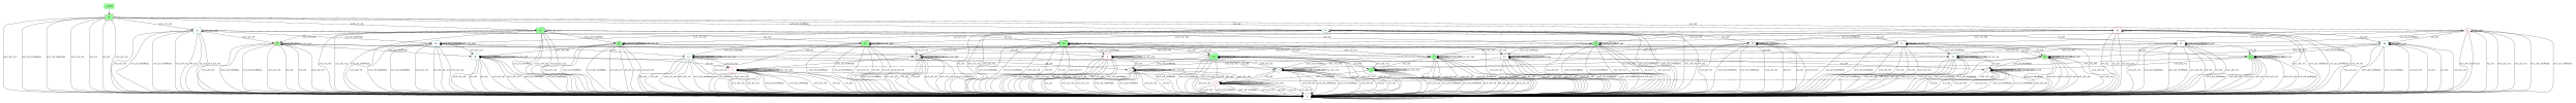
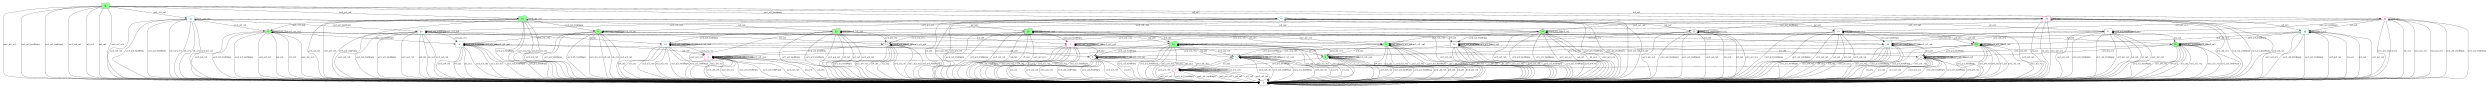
  digraph {
    fontname="IBM Plex Sans"
    node [color=black fillcolor=white fontname="IBM Plex Sans" shape=folder style=filled]
    edge [fontname="IBM Plex Sans"]
    n1 [label=0]
    n2 [color=deeppink label=1 shape=diamond]
    n3 [color=teal fillcolor=palegreen label=2 shape=diamond]
    n4 [color=deeppink label=3]
    n5 [label=4 shape=diamond]
    n6 [color=teal label=5 shape=diamond]
    n7 [label=6 shape=diamond]
    n8 [color=teal fillcolor=palegreen label=7 shape=diamond]
    n9 [color=teal label=8]
    n10 [color=deeppink label=9]
    n11 [color=teal label=10]
    n12 [label=11 shape=diamond]
    n13 [color=teal label=12]
    n14 [label=13]
    n15 [color=teal fillcolor=palegreen label=14]
    n16 [color=deeppink fillcolor=palegreen label=15 shape=diamond]
    n17 [fillcolor=palegreen label=16 shape=diamond]
    n18 [color=deeppink fillcolor=palegreen label=17 shape=diamond]
    n19 [fillcolor=palegreen label=18]
    n20 [label=19]
    n21 [color=teal label=20]
    n22 [fillcolor=palegreen label=21 shape=diamond]
    n23 [label=22]
    n24 [color=deeppink fillcolor=palegreen label=23]
    n25 [fillcolor=palegreen label=24 shape=diamond]
    n26 [label=25 shape=diamond]
    n27 [color=teal label=26]
    n28 [color=teal fillcolor=palegreen label=57]
    n29 [color=teal label=28]
    n30 [color=teal label=29 shape=diamond]
    n31 [color=deeppink label=30]
    n32 [color=deeppink fillcolor=palegreen label=31]
    n33 [color=deeppink label=32 shape=diamond]
-   __start0 [color=deeppink fillcolor=palegreen shape=none]
    n1 -> n1 [label=usr2_ai2_VoidReply]
    n1 -> n1 [label=ai2_ce3]
    n1 -> n1 [label=usr2_ai3_re1]
    n1 -> n1 [label=usr2_ai3_VoidReply]
    n1 -> n1 [label=usr1_ai1_VoidReply]
    n1 -> n1 [label=usr2_ai4_re1]
    n1 -> n1 [label=usr3_ai1_re1]
    n1 -> n1 [label=ai4_ce1]
    n1 -> n1 [label=ai3_ce2]
    n1 -> n1 [label=usr1_ni1_ne1]
    n1 -> n1 [label=ai1_ce1]
    n1 -> n1 [label=usr2_ai2_re1]
    n2 -> n1 [label=usr2_ai3_re1]
    n2 -> n1 [label=usr2_ai3_VoidReply]
    n2 -> n1 [label=usr1_ai1_VoidReply]
    n2 -> n1 [label=usr2_ai4_re1]
    n2 -> n1 [label=ai4_ce1]
    n2 -> n1 [label=ai1_ce1]
    n2 -> n1 [label=usr2_ai2_re1]
    n2 -> n2 [label=usr2_ai2_VoidReply]
    n2 -> n2 [label=ai2_ce3]
    n2 -> n2 [label=usr3_ai1_re1]
    n2 -> n2 [label=ai3_ce2]
    n2 -> n2 [label=usr1_ni1_ne1]
    n3 -> n1 [label=usr2_ai3_re1]
    n3 -> n1 [label=usr2_ai3_VoidReply]
    n3 -> n1 [label=usr1_ai1_VoidReply]
    n3 -> n1 [label=usr2_ai4_re1]
    n3 -> n1 [label=ai4_ce1]
    n3 -> n1 [label=ai1_ce1]
    n3 -> n1 [label=usr2_ai2_re1]
    n3 -> n2 [label=usr2_ai2_VoidReply]
    n3 -> n3 [label=ai2_ce3]
    n3 -> n3 [label=usr3_ai1_re1]
    n3 -> n3 [label=ai3_ce2]
    n3 -> n3 [label=usr1_ni1_ne1]
    n4 -> n1 [label=usr2_ai3_re1]
    n4 -> n1 [label=usr2_ai3_VoidReply]
    n4 -> n1 [label=usr1_ai1_VoidReply]
    n4 -> n1 [label=usr2_ai4_re1]
    n4 -> n1 [label=ai4_ce1]
    n4 -> n1 [label=ai1_ce1]
    n4 -> n1 [label=usr2_ai2_re1]
    n4 -> n2 [label=ai2_ce3]
    n4 -> n4 [label=usr2_ai2_VoidReply]
    n4 -> n4 [label=usr3_ai1_re1]
    n4 -> n4 [label=ai3_ce2]
    n4 -> n4 [label=usr1_ni1_ne1]
    n5 -> n1 [label=usr2_ai3_re1]
    n5 -> n1 [label=usr2_ai3_VoidReply]
    n5 -> n1 [label=usr1_ai1_VoidReply]
    n5 -> n1 [label=usr2_ai4_re1]
    n5 -> n1 [label=ai4_ce1]
    n5 -> n1 [label=ai1_ce1]
    n5 -> n1 [label=usr2_ai2_re1]
    n5 -> n2 [label=usr3_ai1_re1]
    n5 -> n5 [label=usr2_ai2_VoidReply]
    n5 -> n5 [label=ai2_ce3]
    n5 -> n5 [label=ai3_ce2]
    n5 -> n5 [label=usr1_ni1_ne1]
    n6 -> n1 [label=usr2_ai3_re1]
    n6 -> n1 [label=usr2_ai3_VoidReply]
    n6 -> n1 [label=usr1_ai1_VoidReply]
    n6 -> n1 [label=usr2_ai4_re1]
    n6 -> n1 [label=ai4_ce1]
    n6 -> n1 [label=ai1_ce1]
    n6 -> n1 [label=usr2_ai2_re1]
    n6 -> n2 [label=ai3_ce2]
    n6 -> n6 [label=usr2_ai2_VoidReply]
    n6 -> n6 [label=ai2_ce3]
    n6 -> n6 [label=usr3_ai1_re1]
    n6 -> n6 [label=usr1_ni1_ne1]
    n7 -> n1 [label=usr2_ai3_re1]
    n7 -> n1 [label=usr2_ai3_VoidReply]
    n7 -> n1 [label=usr1_ai1_VoidReply]
    n7 -> n1 [label=usr2_ai4_re1]
    n7 -> n1 [label=ai4_ce1]
    n7 -> n1 [label=ai1_ce1]
    n7 -> n1 [label=usr2_ai2_re1]
    n7 -> n2 [label=usr1_ni1_ne1]
    n7 -> n7 [label=usr2_ai2_VoidReply]
    n7 -> n7 [label=ai2_ce3]
    n7 -> n7 [label=usr3_ai1_re1]
    n7 -> n7 [label=ai3_ce2]
    n8 -> n1 [label=usr2_ai3_re1]
    n8 -> n1 [label=usr2_ai3_VoidReply]
    n8 -> n1 [label=usr1_ai1_VoidReply]
    n8 -> n1 [label=usr2_ai4_re1]
    n8 -> n1 [label=ai4_ce1]
    n8 -> n1 [label=ai1_ce1]
    n8 -> n1 [label=usr2_ai2_re1]
    n8 -> n3 [label=ai3_ce2]
    n8 -> n6 [label=usr2_ai2_VoidReply]
    n8 -> n8 [label=ai2_ce3]
    n8 -> n8 [label=usr3_ai1_re1]
    n8 -> n8 [label=usr1_ni1_ne1]
    n9 -> n1 [label=usr2_ai3_re1]
    n9 -> n1 [label=usr2_ai3_VoidReply]
    n9 -> n1 [label=usr1_ai1_VoidReply]
    n9 -> n1 [label=usr2_ai4_re1]
    n9 -> n1 [label=ai4_ce1]
    n9 -> n1 [label=ai1_ce1]
    n9 -> n1 [label=usr2_ai2_re1]
    n9 -> n4 [label=ai3_ce2]
    n9 -> n6 [label=ai2_ce3]
    n9 -> n9 [label=usr2_ai2_VoidReply]
    n9 -> n9 [label=usr3_ai1_re1]
    n9 -> n9 [label=usr1_ni1_ne1]
    n10 -> n1 [label=usr2_ai3_re1]
    n10 -> n1 [label=usr2_ai3_VoidReply]
    n10 -> n1 [label=usr1_ai1_VoidReply]
    n10 -> n1 [label=usr2_ai4_re1]
    n10 -> n1 [label=ai4_ce1]
    n10 -> n1 [label=ai1_ce1]
    n10 -> n1 [label=usr2_ai2_re1]
    n10 -> n5 [label=ai3_ce2]
    n10 -> n6 [label=usr3_ai1_re1]
    n10 -> n10 [label=usr2_ai2_VoidReply]
    n10 -> n10 [label=ai2_ce3]
    n10 -> n10 [label=usr1_ni1_ne1]
    n11 -> n1 [label=usr2_ai3_re1]
    n11 -> n1 [label=usr2_ai3_VoidReply]
    n11 -> n1 [label=usr1_ai1_VoidReply]
    n11 -> n1 [label=usr2_ai4_re1]
    n11 -> n1 [label=ai4_ce1]
    n11 -> n1 [label=ai1_ce1]
    n11 -> n1 [label=usr2_ai2_re1]
    n11 -> n6 [label=usr1_ni1_ne1]
    n11 -> n7 [label=ai3_ce2]
    n11 -> n11 [label=usr2_ai2_VoidReply]
    n11 -> n11 [label=ai2_ce3]
    n11 -> n11 [label=usr3_ai1_re1]
    n12 -> n1 [label=usr2_ai3_re1]
    n12 -> n1 [label=usr2_ai3_VoidReply]
    n12 -> n1 [label=usr1_ai1_VoidReply]
    n12 -> n1 [label=usr2_ai4_re1]
    n12 -> n1 [label=ai4_ce1]
    n12 -> n1 [label=ai1_ce1]
    n12 -> n1 [label=usr2_ai2_re1]
    n12 -> n3 [label=ai2_ce3]
    n12 -> n4 [label=usr2_ai2_VoidReply]
    n12 -> n12 [label=usr3_ai1_re1]
    n12 -> n12 [label=ai3_ce2]
    n12 -> n12 [label=usr1_ni1_ne1]
    n13 -> n1 [label=usr2_ai3_re1]
    n13 -> n1 [label=usr2_ai3_VoidReply]
    n13 -> n1 [label=usr1_ai1_VoidReply]
    n13 -> n1 [label=usr2_ai4_re1]
    n13 -> n1 [label=ai4_ce1]
    n13 -> n1 [label=ai1_ce1]
    n13 -> n1 [label=usr2_ai2_re1]
    n13 -> n4 [label=usr3_ai1_re1]
    n13 -> n5 [label=ai2_ce3]
    n13 -> n13 [label=usr2_ai2_VoidReply]
    n13 -> n13 [label=ai3_ce2]
    n13 -> n13 [label=usr1_ni1_ne1]
    n14 -> n1 [label=usr2_ai3_re1]
    n14 -> n1 [label=usr2_ai3_VoidReply]
    n14 -> n1 [label=usr1_ai1_VoidReply]
    n14 -> n1 [label=usr2_ai4_re1]
    n14 -> n1 [label=ai4_ce1]
    n14 -> n1 [label=ai1_ce1]
    n14 -> n1 [label=usr2_ai2_re1]
    n14 -> n4 [label=usr1_ni1_ne1]
    n14 -> n7 [label=ai2_ce3]
    n14 -> n14 [label=usr2_ai2_VoidReply]
    n14 -> n14 [label=usr3_ai1_re1]
    n14 -> n14 [label=ai3_ce2]
    n15 -> n1 [label=usr2_ai3_re1]
    n15 -> n1 [label=usr2_ai3_VoidReply]
    n15 -> n1 [label=usr1_ai1_VoidReply]
    n15 -> n1 [label=usr2_ai4_re1]
    n15 -> n1 [label=ai4_ce1]
    n15 -> n1 [label=ai1_ce1]
    n15 -> n1 [label=usr2_ai2_re1]
    n15 -> n3 [label=usr3_ai1_re1]
    n15 -> n5 [label=usr2_ai2_VoidReply]
    n15 -> n15 [label=ai2_ce3]
    n15 -> n15 [label=ai3_ce2]
    n15 -> n15 [label=usr1_ni1_ne1]
    n16 -> n1 [label=usr2_ai3_re1]
    n16 -> n1 [label=usr2_ai3_VoidReply]
    n16 -> n1 [label=usr1_ai1_VoidReply]
    n16 -> n1 [label=usr2_ai4_re1]
    n16 -> n1 [label=ai4_ce1]
    n16 -> n1 [label=ai1_ce1]
    n16 -> n1 [label=usr2_ai2_re1]
    n16 -> n3 [label=usr1_ni1_ne1]
    n16 -> n7 [label=usr2_ai2_VoidReply]
    n16 -> n16 [label=ai2_ce3]
    n16 -> n16 [label=usr3_ai1_re1]
    n16 -> n16 [label=ai3_ce2]
    n17 -> n1 [label=usr2_ai3_re1]
    n17 -> n1 [label=usr2_ai3_VoidReply]
    n17 -> n1 [label=usr1_ai1_VoidReply]
    n17 -> n1 [label=usr2_ai4_re1]
    n17 -> n1 [label=ai4_ce1]
    n17 -> n1 [label=ai1_ce1]
    n17 -> n1 [label=usr2_ai2_re1]
    n17 -> n5 [label=usr1_ni1_ne1]
    n17 -> n7 [label=usr3_ai1_re1]
    n17 -> n17 [label=usr2_ai2_VoidReply]
    n17 -> n17 [label=ai2_ce3]
    n17 -> n17 [label=ai3_ce2]
    n18 -> n1 [label=usr2_ai3_re1]
    n18 -> n1 [label=usr2_ai3_VoidReply]
    n18 -> n1 [label=usr1_ai1_VoidReply]
    n18 -> n1 [label=usr2_ai4_re1]
    n18 -> n1 [label=ai4_ce1]
    n18 -> n1 [label=ai1_ce1]
    n18 -> n1 [label=usr2_ai2_re1]
    n18 -> n8 [label=ai2_ce3]
    n18 -> n9 [label=usr2_ai2_VoidReply]
    n18 -> n12 [label=ai3_ce2]
    n18 -> n18 [label=usr3_ai1_re1]
    n18 -> n18 [label=usr1_ni1_ne1]
    n19 -> n1 [label=usr2_ai3_re1]
    n19 -> n1 [label=usr2_ai3_VoidReply]
    n19 -> n1 [label=usr1_ai1_VoidReply]
    n19 -> n1 [label=usr2_ai4_re1]
    n19 -> n1 [label=ai4_ce1]
    n19 -> n1 [label=ai1_ce1]
    n19 -> n1 [label=usr2_ai2_re1]
    n19 -> n8 [label=usr2_ai2_re1]
    n19 -> n10 [label=usr2_ai2_VoidReply]
    n19 -> n15 [label=ai3_ce2]
    n19 -> n19 [label=ai2_ce3]
    n19 -> n19 [label=usr1_ni1_ne1]
    n20 -> n1 [label=usr2_ai3_re1]
    n20 -> n1 [label=usr2_ai3_VoidReply]
    n20 -> n1 [label=usr1_ai1_VoidReply]
    n20 -> n1 [label=usr2_ai4_re1]
    n20 -> n1 [label=ai4_ce1]
    n20 -> n1 [label=ai1_ce1]
    n20 -> n1 [label=usr2_ai2_re1]
    n20 -> n8 [label=usr1_ni1_ne1]
    n20 -> n11 [label=usr2_ai2_VoidReply]
    n20 -> n16 [label=ai3_ce2]
    n20 -> n20 [label=ai2_ce3]
    n20 -> n20 [label=usr3_ai1_re1]
    n21 -> n1 [label=usr2_ai3_re1]
    n21 -> n1 [label=usr2_ai3_VoidReply]
    n21 -> n1 [label=usr1_ai1_VoidReply]
    n21 -> n1 [label=usr2_ai4_re1]
    n21 -> n1 [label=ai4_ce1]
    n21 -> n1 [label=ai1_ce1]
    n21 -> n1 [label=usr2_ai2_re1]
    n21 -> n9 [label=usr3_ai1_re1]
    n21 -> n10 [label=ai2_ce3]
    n21 -> n13 [label=ai3_ce2]
    n21 -> n21 [label=usr2_ai2_VoidReply]
    n21 -> n21 [label=usr1_ni1_ne1]
    n22 -> n1 [label=usr2_ai3_re1]
    n22 -> n1 [label=usr2_ai3_VoidReply]
    n22 -> n1 [label=usr1_ai1_VoidReply]
    n22 -> n1 [label=usr2_ai4_re1]
    n22 -> n1 [label=ai4_ce1]
    n22 -> n1 [label=ai1_ce1]
    n22 -> n1 [label=usr2_ai2_re1]
    n22 -> n9 [label=usr1_ni1_ne1]
    n22 -> n11 [label=ai2_ce3]
    n22 -> n14 [label=ai3_ce2]
    n22 -> n22 [label=usr2_ai2_VoidReply]
    n22 -> n22 [label=usr3_ai1_re1]
    n23 -> n1 [label=usr2_ai3_re1]
    n23 -> n1 [label=usr2_ai3_VoidReply]
    n23 -> n1 [label=usr1_ai1_VoidReply]
    n23 -> n1 [label=usr2_ai4_re1]
    n23 -> n1 [label=ai4_ce1]
    n23 -> n1 [label=ai1_ce1]
    n23 -> n1 [label=usr2_ai2_re1]
    n23 -> n10 [label=usr1_ni1_ne1]
    n23 -> n11 [label=usr3_ai1_re1]
    n23 -> n17 [label=ai3_ce2]
    n23 -> n23 [label=usr2_ai2_VoidReply]
    n23 -> n23 [label=ai2_ce3]
    n24 -> n1 [label=usr2_ai3_re1]
    n24 -> n1 [label=usr2_ai3_VoidReply]
    n24 -> n1 [label=usr1_ai1_VoidReply]
    n24 -> n1 [label=usr2_ai4_re1]
    n24 -> n1 [label=ai4_ce1]
    n24 -> n1 [label=ai1_ce1]
    n24 -> n1 [label=usr2_ai2_re1]
    n24 -> n12 [label=usr3_ai1_re1]
    n24 -> n13 [label=usr2_ai2_VoidReply]
    n24 -> n15 [label=ai2_ce3]
    n24 -> n24 [label=ai3_ce2]
    n24 -> n24 [label=usr1_ni1_ne1]
    n25 -> n1 [label=usr2_ai3_re1]
    n25 -> n1 [label=usr2_ai3_VoidReply]
    n25 -> n1 [label=usr1_ai1_VoidReply]
    n25 -> n1 [label=usr2_ai4_re1]
    n25 -> n1 [label=ai4_ce1]
    n25 -> n1 [label=ai1_ce1]
    n25 -> n1 [label=usr2_ai2_re1]
    n25 -> n12 [label=usr1_ni1_ne1]
    n25 -> n14 [label=usr2_ai2_VoidReply]
    n25 -> n16 [label=ai2_ce3]
    n25 -> n25 [label=usr3_ai1_re1]
    n25 -> n25 [label=ai3_ce2]
    n26 -> n1 [label=usr2_ai3_re1]
    n26 -> n1 [label=usr2_ai3_VoidReply]
    n26 -> n1 [label=usr1_ai1_VoidReply]
    n26 -> n1 [label=usr2_ai4_re1]
    n26 -> n1 [label=ai4_ce1]
    n26 -> n1 [label=ai1_ce1]
    n26 -> n1 [label=usr2_ai2_re1]
    n26 -> n13 [label=usr1_ni1_ne1]
    n26 -> n14 [label=usr3_ai1_re1]
    n26 -> n17 [label=ai2_ce3]
    n26 -> n26 [label=usr2_ai2_VoidReply]
    n26 -> n26 [label=ai3_ce2]
    n27 -> n1 [label=usr2_ai3_re1]
    n27 -> n1 [label=usr2_ai3_VoidReply]
    n27 -> n1 [label=usr1_ai1_VoidReply]
    n27 -> n1 [label=usr2_ai4_re1]
    n27 -> n1 [label=ai4_ce1]
    n27 -> n1 [label=ai1_ce1]
    n27 -> n1 [label=usr2_ai2_re1]
    n27 -> n18 [label=usr3_ai1_re1]
    n27 -> n19 [label=ai2_ce3]
    n27 -> n21 [label=usr2_ai2_VoidReply]
    n27 -> n24 [label=ai3_ce2]
    n27 -> n27 [label=usr1_ni1_ne1]
    n28 -> n1 [label=usr2_ai3_re1]
    n28 -> n1 [label=usr2_ai3_VoidReply]
    n28 -> n1 [label=usr1_ai1_VoidReply]
    n28 -> n1 [label=usr2_ai4_re1]
    n28 -> n1 [label=ai4_ce1]
    n28 -> n1 [label=ai1_ce1]
    n28 -> n1 [label=usr2_ai2_re1]
    n28 -> n18 [label=usr1_ni1_ne1]
    n28 -> n20 [label=ai2_ce3]
    n28 -> n22 [label=usr2_ai2_VoidReply]
    n28 -> n25 [label=ai3_ce2]
    n28 -> n28 [label=usr3_ai1_re1]
    n29 -> n1 [label=usr2_ai3_re1]
    n29 -> n1 [label=usr2_ai3_VoidReply]
    n29 -> n1 [label=usr1_ai1_VoidReply]
    n29 -> n1 [label=usr2_ai4_re1]
    n29 -> n1 [label=ai4_ce1]
    n29 -> n1 [label=ai1_ce1]
    n29 -> n1 [label=usr2_ai2_re1]
    n29 -> n15 [label=usr1_ni1_ne1]
    n29 -> n16 [label=usr3_ai1_re1]
    n29 -> n17 [label=usr2_ai2_VoidReply]
    n29 -> n29 [label=ai2_ce3]
    n29 -> n29 [label=ai3_ce2]
    n30 -> n1 [label=usr2_ai3_re1]
    n30 -> n1 [label=usr2_ai3_VoidReply]
    n30 -> n1 [label=usr1_ai1_VoidReply]
    n30 -> n1 [label=usr2_ai4_re1]
    n30 -> n1 [label=ai4_ce1]
    n30 -> n1 [label=ai1_ce1]
    n30 -> n1 [label=usr2_ai2_re1]
    n30 -> n21 [label=usr1_ni1_ne1]
    n30 -> n22 [label=usr3_ai1_re1]
    n30 -> n23 [label=ai2_ce3]
    n30 -> n26 [label=ai3_ce2]
    n30 -> n30 [label=usr2_ai2_VoidReply]
    n31 -> n1 [label=usr2_ai3_re1]
    n31 -> n1 [label=usr2_ai3_VoidReply]
    n31 -> n1 [label=usr1_ai1_VoidReply]
    n31 -> n1 [label=usr2_ai4_re1]
    n31 -> n1 [label=ai4_ce1]
    n31 -> n1 [label=ai1_ce1]
    n31 -> n1 [label=usr2_ai2_re1]
    n31 -> n24 [label=usr1_ni1_ne1]
    n31 -> n25 [label=usr3_ai1_re1]
    n31 -> n26 [label=usr2_ai2_VoidReply]
    n31 -> n29 [label=ai2_ce3]
    n31 -> n31 [label=ai3_ce2]
    n32 -> n1 [label=usr2_ai3_re1]
    n32 -> n1 [label=usr2_ai3_VoidReply]
    n32 -> n1 [label=usr1_ai1_VoidReply]
    n32 -> n1 [label=usr2_ai4_re1]
    n32 -> n1 [label=ai4_ce1]
    n32 -> n1 [label=ai1_ce1]
    n32 -> n1 [label=usr2_ai2_re1]
    n32 -> n27 [label=usr1_ni1_ne1]
    n32 -> n28 [label=usr3_ai1_re1]
    n32 -> n30 [label=usr2_ai2_VoidReply]
    n32 -> n31 [label=ai3_ce2]
    n32 -> n33 [label=ai2_ce3]
    n33 -> n1 [label=usr2_ai3_re1]
    n33 -> n1 [label=usr2_ai3_VoidReply]
    n33 -> n1 [label=usr1_ai1_VoidReply]
    n33 -> n1 [label=usr2_ai4_re1]
    n33 -> n1 [label=ai4_ce1]
    n33 -> n1 [label=ai1_ce1]
    n33 -> n1 [label=usr2_ai2_re1]
    n33 -> n19 [label=usr1_ni1_ne1]
    n33 -> n20 [label=usr3_ai1_re1]
    n33 -> n23 [label=usr2_ai2_VoidReply]
    n33 -> n29 [label=ai3_ce2]
    n33 -> n33 [label=ai2_ce3]
-   __start0 -> n32
  }
